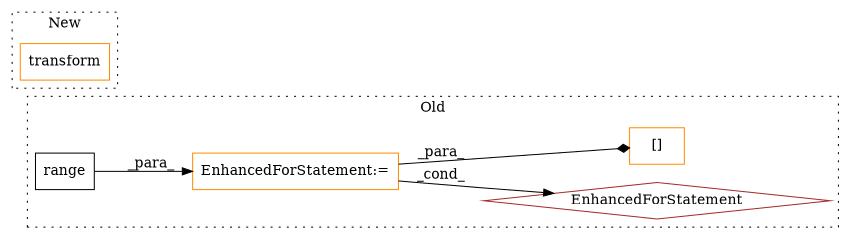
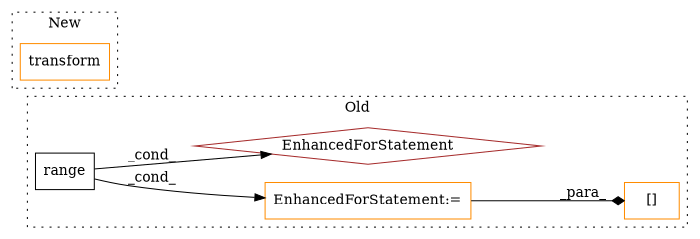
  digraph {
    rankdir=LR
    node [a=32 color=darkorange l="57,2" s="1619,1706" shape=box]
    edge [arrowhead=normal]
    n1 [color=black l="6,1" label=range s="1684,1705"]
    n2 [a=7 label="EnhancedForStatement:="]
    n3 [a=70 color=brown label=EnhancedForStatement shape=diamond]
    n4 [a=2 l="7,1" label="[]" s="1725,1733"]
    n5 [l="10,1" label=transform s="1293,1309"]
    subgraph cluster_1 {
      label=Old
      style=dotted
      n1
      n2
      n3
      n4
    }
    subgraph cluster_2 {
      label=New
      style=dotted
      n5
    }
-   n1 -> n2 [label=_para_]
-   n2 -> n3 [label=_cond_]
+   n1 -> n2 [label=_cond_]
+   n1 -> n3 [label=_cond_]
    n2 -> n4 [arrowhead=diamond label=_para_]
  }
